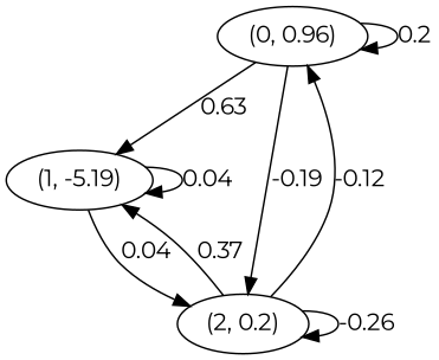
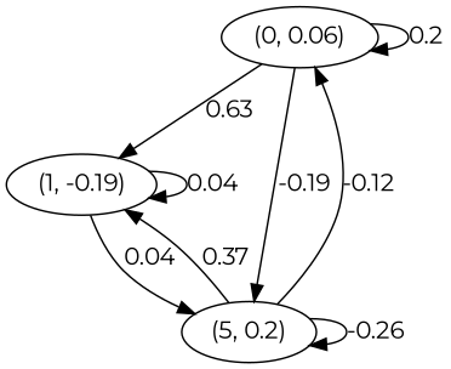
  digraph {
    fontname=Montserrat
    node [fontname=Montserrat]
    edge [fontname=Montserrat]
-   n1 [label="(0, 0.96)"]
-   n2 [label="(1, -5.19)"]
-   n3 [label="(2, 0.2)"]
+   n1 [label="(0, 0.06)"]
+   n2 [label="(1, -0.19)"]
+   n3 [label="(5, 0.2)"]
    n1 -> n1 [label=0.2]
    n1 -> n2 [label=0.63]
    n1 -> n3 [label=-0.19]
    n2 -> n2 [label=0.04]
    n2 -> n3 [label=0.04]
    n3 -> n1 [label=-0.12]
    n3 -> n2 [label=0.37]
    n3 -> n3 [label=-0.26]
  }
